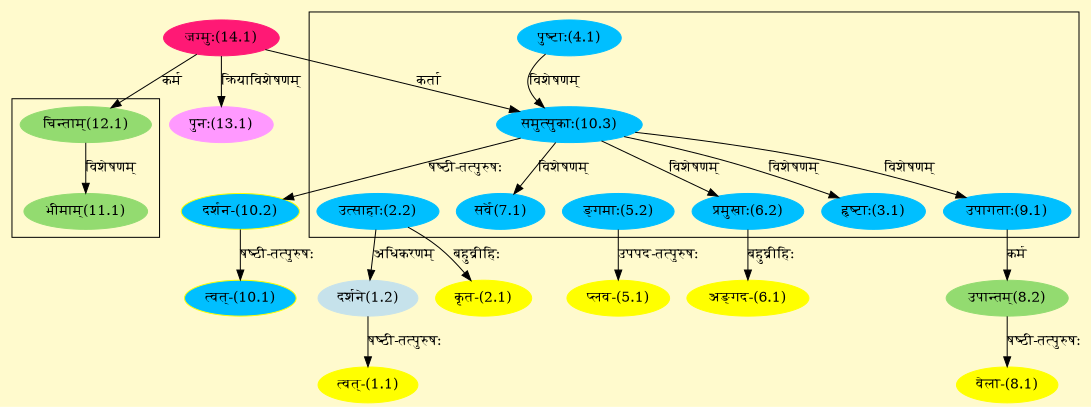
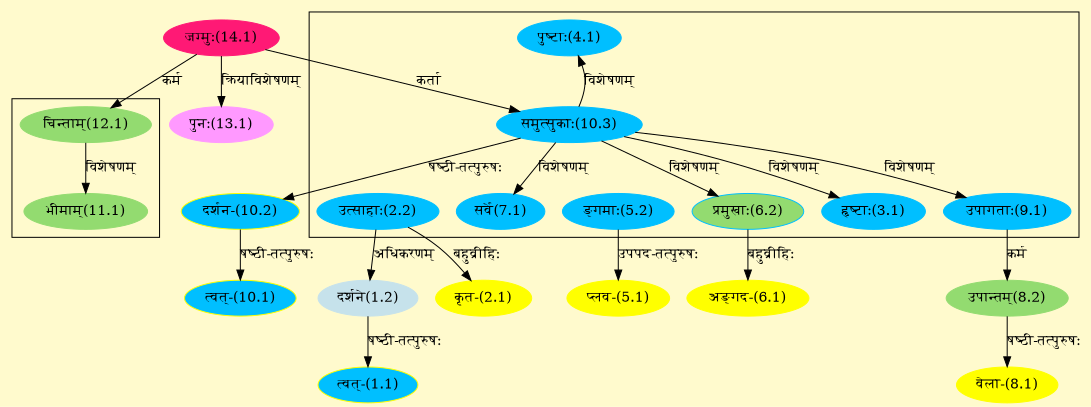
  digraph {
    bgcolor=lemonchiffon1
    compound=true
    rankdir=BT
    node [color="#00BFFF" style=filled]
    edge [dir=back]
    n1 [label="उत्साहाः(2.2)"]
    n2 [label="समुत्सुकाः(10.3)"]
    n3 [label="हृष्टाः(3.1)"]
    n4 [label="पुष्टाः(4.1)"]
    n5 [label="ङ्गमाः(5.2)"]
-   n6 [label="प्रमुखाः(6.2)"]
+   n6 [label="प्रमुखाः(6.2)" fillcolor="#93DB70"]
    n7 [label="सर्वे(7.1)"]
    n8 [label="उपागताः(9.1)"]
    n9 [color="#93DB70" label="भीमाम्(11.1)"]
    n10 [color="#93DB70" label="चिन्ताम्(12.1)"]
    n11 [color="#FF1975" label="जग्मुः(14.1)"]
-   n12 [color="#FFFF00" label="त्वत्-(1.1)"]
+   n12 [color="#FFFF00" label="त्वत्-(1.1)" fillcolor="#00BFFF"]
    n13 [color="#C6E2EB" label="दर्शने(1.2)"]
    n14 [color="#FFFF00" label="कृत-(2.1)"]
    n15 [color="#FFFF00" label="प्लव-(5.1)"]
    n16 [color="#FFFF00" label="अङ्गद-(6.1)"]
    n17 [color="#FFFF00" label="वेला-(8.1)"]
    n18 [color="#93DB70" label="उपान्तम्(8.2)"]
    n19 [color="#FFFF00" fillcolor="#00BFFF" label="त्वत्-(10.1)"]
    n20 [color="#FFFF00" fillcolor="#00BFFF" label="दर्शन-(10.2)"]
    n21 [color="#FF99FF" label="पुनः(13.1)"]
    subgraph cluster_1 {
      n1
      n2
      n3
      n4
      n5
      n6
      n7
      n8
    }
    subgraph cluster_2 {
      n9
      n10
    }
    n2 -> n11 [label="कर्ता"]
    n3 -> n2 [label="विशेषणम्"]
-   n2 -> n4 [label="विशेषणम्"]
+   n4 -> n2 [label="विशेषणम्"]
    n6 -> n2 [label="विशेषणम्"]
    n7 -> n2 [label="विशेषणम्"]
    n8 -> n2 [label="विशेषणम्"]
    n9 -> n10 [label="विशेषणम्"]
    n10 -> n11 [label="कर्म"]
    n12 -> n13 [label="षष्ठी-तत्पुरुषः"]
    n13 -> n1 [label="अधिकरणम्"]
    n14 -> n1 [label="बहुव्रीहिः"]
    n15 -> n5 [label="उपपद-तत्पुरुषः"]
    n16 -> n6 [label="बहुव्रीहिः"]
    n17 -> n18 [label="षष्ठी-तत्पुरुषः"]
    n18 -> n8 [label="कर्म"]
    n19 -> n20 [label="षष्ठी-तत्पुरुषः"]
    n20 -> n2 [label="षष्ठी-तत्पुरुषः"]
    n21 -> n11 [label="क्रियाविशेषणम्"]
  }
